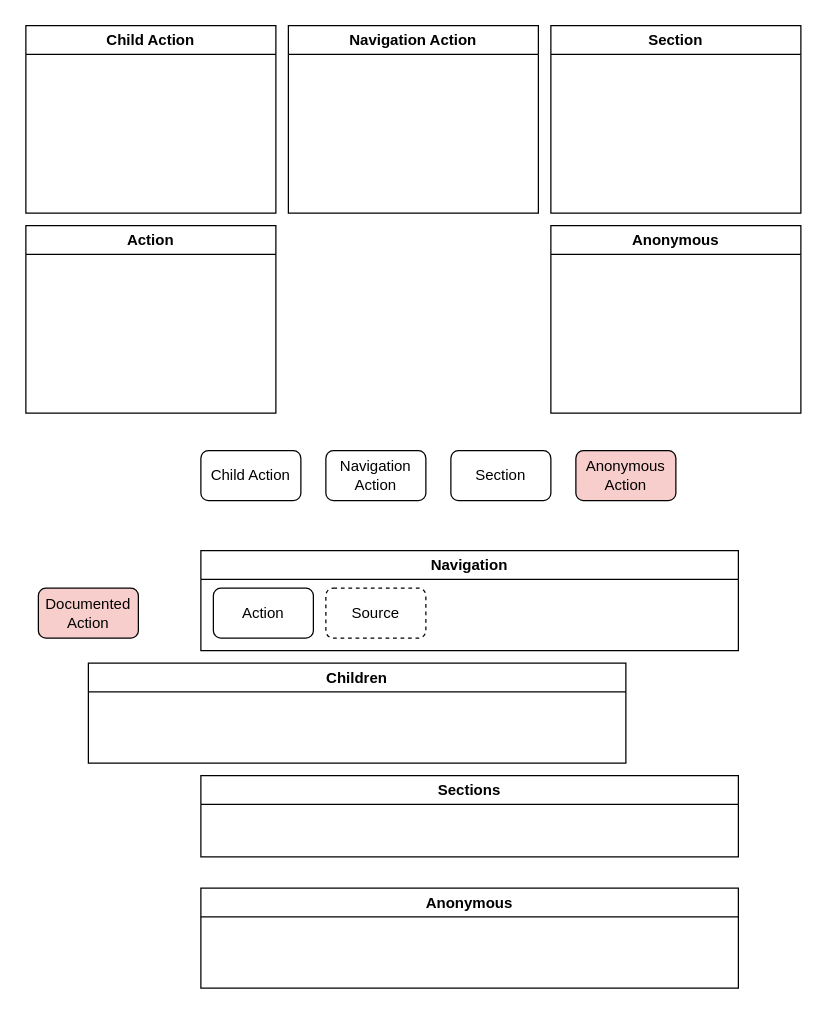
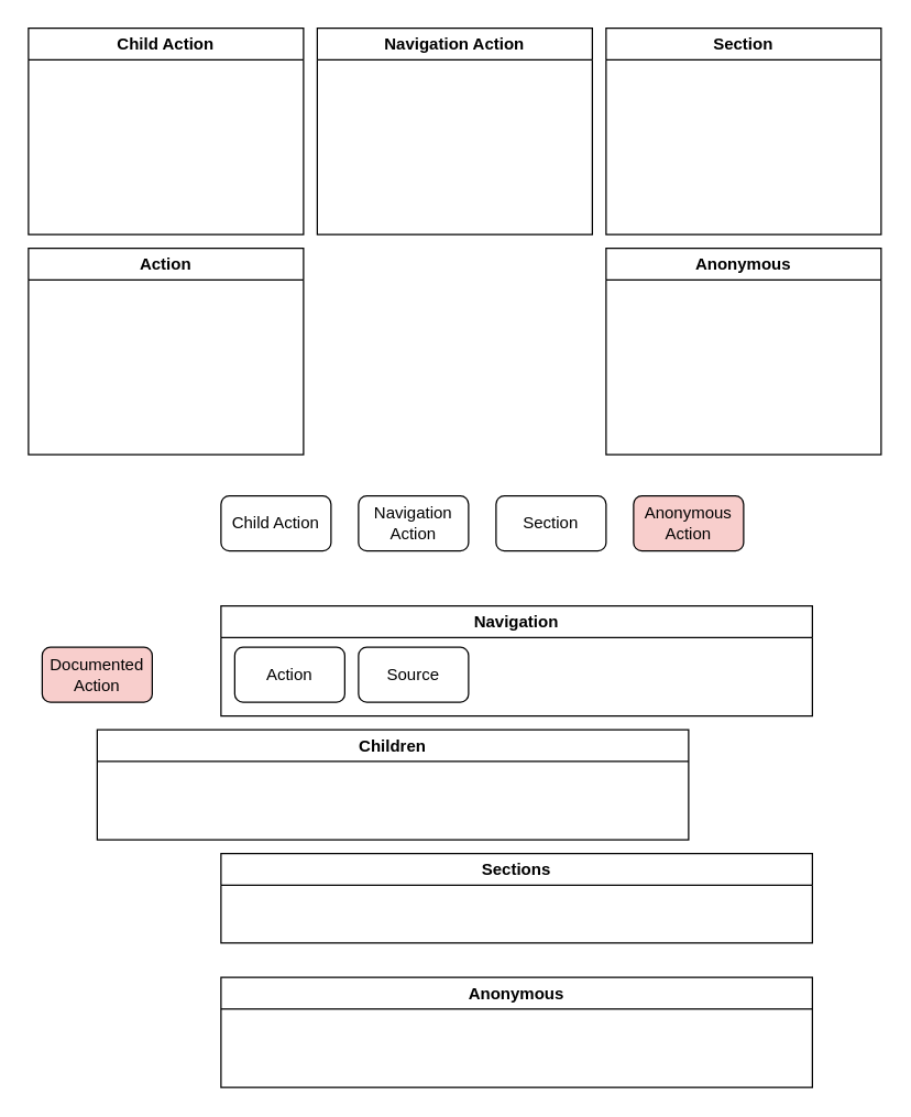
  <mxCell id="0" value="" />
  <mxCell id="1" parent="0" />
  <mxCell id="2" value="Navigation" style="swimlane;whiteSpace=wrap;html=1;collapsible=0;" vertex="1" parent="1"><mxGeometry x="160" y="440" width="430" height="80" as="geometry" /></mxCell>
  <mxCell id="3" value="Action" style="rounded=1;whiteSpace=wrap;html=1;" vertex="1" parent="2"><mxGeometry x="10" y="30" width="80" height="40" as="geometry" /></mxCell>
- <mxCell id="4" value="Source" style="rounded=1;whiteSpace=wrap;html=1;dashed=1;" vertex="1" parent="2"><mxGeometry x="100" y="30" width="80" height="40" as="geometry" /></mxCell>
+ <mxCell id="4" value="Source" style="rounded=1;whiteSpace=wrap;html=1;" vertex="1" parent="2"><mxGeometry x="100" y="30" width="80" height="40" as="geometry" /></mxCell>
  <mxCell id="5" value="Children" style="swimlane;whiteSpace=wrap;html=1;collapsible=0;" vertex="1" parent="1"><mxGeometry x="70" y="530" width="430" height="80" as="geometry" /></mxCell>
  <mxCell id="6" value="Sections" style="swimlane;whiteSpace=wrap;html=1;collapsible=0;" vertex="1" parent="1"><mxGeometry x="160" y="620" width="430" height="65" as="geometry" /></mxCell>
  <mxCell id="7" value="Anonymous" style="swimlane;whiteSpace=wrap;html=1;collapsible=0;" vertex="1" parent="1"><mxGeometry x="160" y="710" width="430" height="80" as="geometry" /></mxCell>
  <mxCell id="8" value="Child Action" style="rounded=1;whiteSpace=wrap;html=1;" vertex="1" parent="1"><mxGeometry x="160" y="360" width="80" height="40" as="geometry" /></mxCell>
  <mxCell id="9" value="Navigation Action" style="rounded=1;whiteSpace=wrap;html=1;" vertex="1" parent="1"><mxGeometry x="260" y="360" width="80" height="40" as="geometry" /></mxCell>
  <mxCell id="10" value="Section" style="rounded=1;whiteSpace=wrap;html=1;" vertex="1" parent="1"><mxGeometry x="360" y="360" width="80" height="40" as="geometry" /></mxCell>
  <mxCell id="11" value="Anonymous Action" style="rounded=1;whiteSpace=wrap;html=1;fillColor=#f8cecc;" vertex="1" parent="1"><mxGeometry x="460" y="360" width="80" height="40" as="geometry" /></mxCell>
  <mxCell id="12" value="Child Action" style="swimlane;whiteSpace=wrap;html=1;collapsible=0;" vertex="1" parent="1"><mxGeometry x="20" y="20" width="200" height="150" as="geometry" /></mxCell>
  <mxCell id="13" value="Navigation Action" style="swimlane;whiteSpace=wrap;html=1;collapsible=0;" vertex="1" parent="1"><mxGeometry x="230" y="20" width="200" height="150" as="geometry" /></mxCell>
  <mxCell id="14" value="Section" style="swimlane;whiteSpace=wrap;html=1;collapsible=0;" vertex="1" parent="1"><mxGeometry x="440" y="20" width="200" height="150" as="geometry" /></mxCell>
  <mxCell id="15" value="Anonymous" style="swimlane;whiteSpace=wrap;html=1;collapsible=0;" vertex="1" parent="1"><mxGeometry x="440" y="180" width="200" height="150" as="geometry" /></mxCell>
  <mxCell id="16" value="Action" style="swimlane;whiteSpace=wrap;html=1;collapsible=0;" vertex="1" parent="1"><mxGeometry x="20" y="180" width="200" height="150" as="geometry" /></mxCell>
  <mxCell id="17" value="Documented Action" style="rounded=1;whiteSpace=wrap;html=1;fillColor=#f8cecc;" vertex="1" parent="1"><mxGeometry x="30" y="470" width="80" height="40" as="geometry" /></mxCell>
